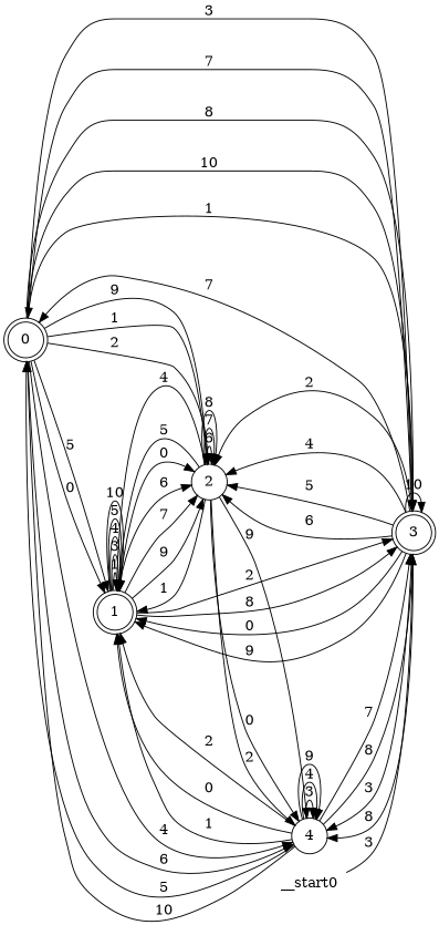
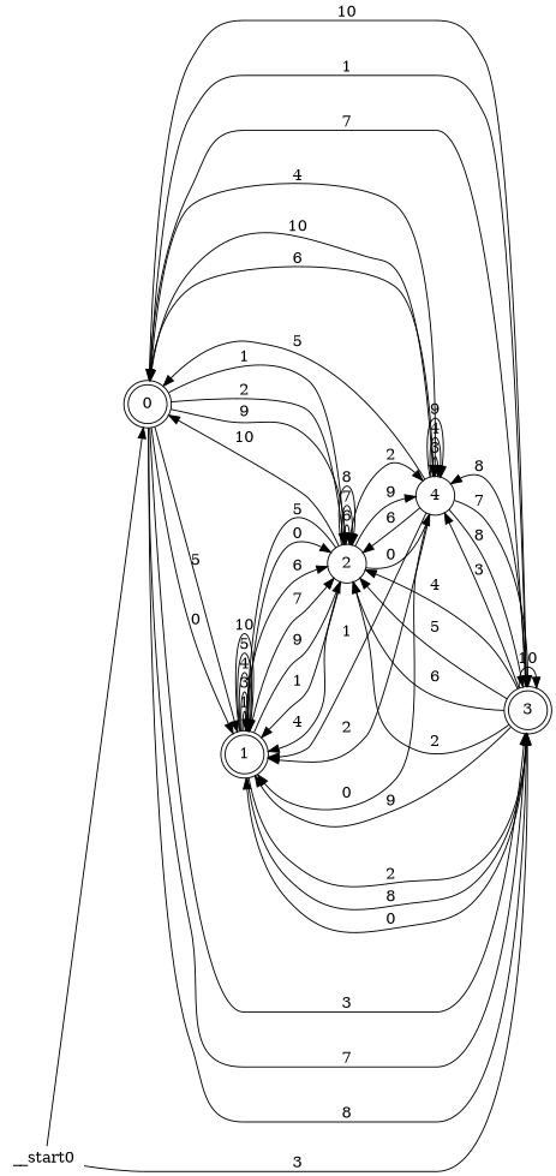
  digraph {
    rankdir=LR
    node [shape=doublecircle]
    n1 [label=0]
    n2 [label=1]
    n3 [label=2 shape=circle]
    n4 [label=3]
    n5 [label=4 shape=circle]
    __start0 [height=0 shape=none width=0]
    n1 -> n2 [label=0]
    n1 -> n2 [label=5]
    n1 -> n3 [label=1]
    n1 -> n3 [label=2]
    n1 -> n3 [label=9]
    n1 -> n4 [label=3]
    n1 -> n4 [label=7]
    n1 -> n4 [label=8]
    n1 -> n4 [label=10]
    n1 -> n5 [label=4]
    n1 -> n5 [label=6]
    n2 -> n2 [label=1]
    n2 -> n2 [label=3]
    n2 -> n2 [label=4]
    n2 -> n2 [label=5]
    n2 -> n2 [label=10]
    n2 -> n3 [label=0]
    n2 -> n3 [label=6]
    n2 -> n3 [label=7]
    n2 -> n3 [label=9]
    n2 -> n4 [label=2]
    n2 -> n4 [label=8]
+   n3 -> n1 [label=10]
    n3 -> n2 [label=1]
    n3 -> n2 [label=4]
    n3 -> n2 [label=5]
    n3 -> n3 [label=6]
    n3 -> n3 [label=7]
    n3 -> n3 [label=8]
    n3 -> n5 [label=0]
    n3 -> n5 [label=2]
    n3 -> n5 [label=9]
    n4 -> n1 [label=1]
    n4 -> n1 [label=7]
    n4 -> n2 [label=0]
    n4 -> n2 [label=9]
    n4 -> n3 [label=2]
    n4 -> n3 [label=4]
    n4 -> n3 [label=5]
    n4 -> n3 [label=6]
    n4 -> n4 [label=10]
    n4 -> n5 [label=3]
    n4 -> n5 [label=8]
    n5 -> n1 [label=5]
    n5 -> n1 [label=10]
    n5 -> n2 [label=0]
    n5 -> n2 [label=1]
    n5 -> n2 [label=2]
+   n5 -> n3 [label=6]
    n5 -> n4 [label=7]
    n5 -> n4 [label=8]
    n5 -> n5 [label=3]
    n5 -> n5 [label=4]
    n5 -> n5 [label=9]
+   __start0 -> n1
    __start0 -> n4 [label=3]
  }
